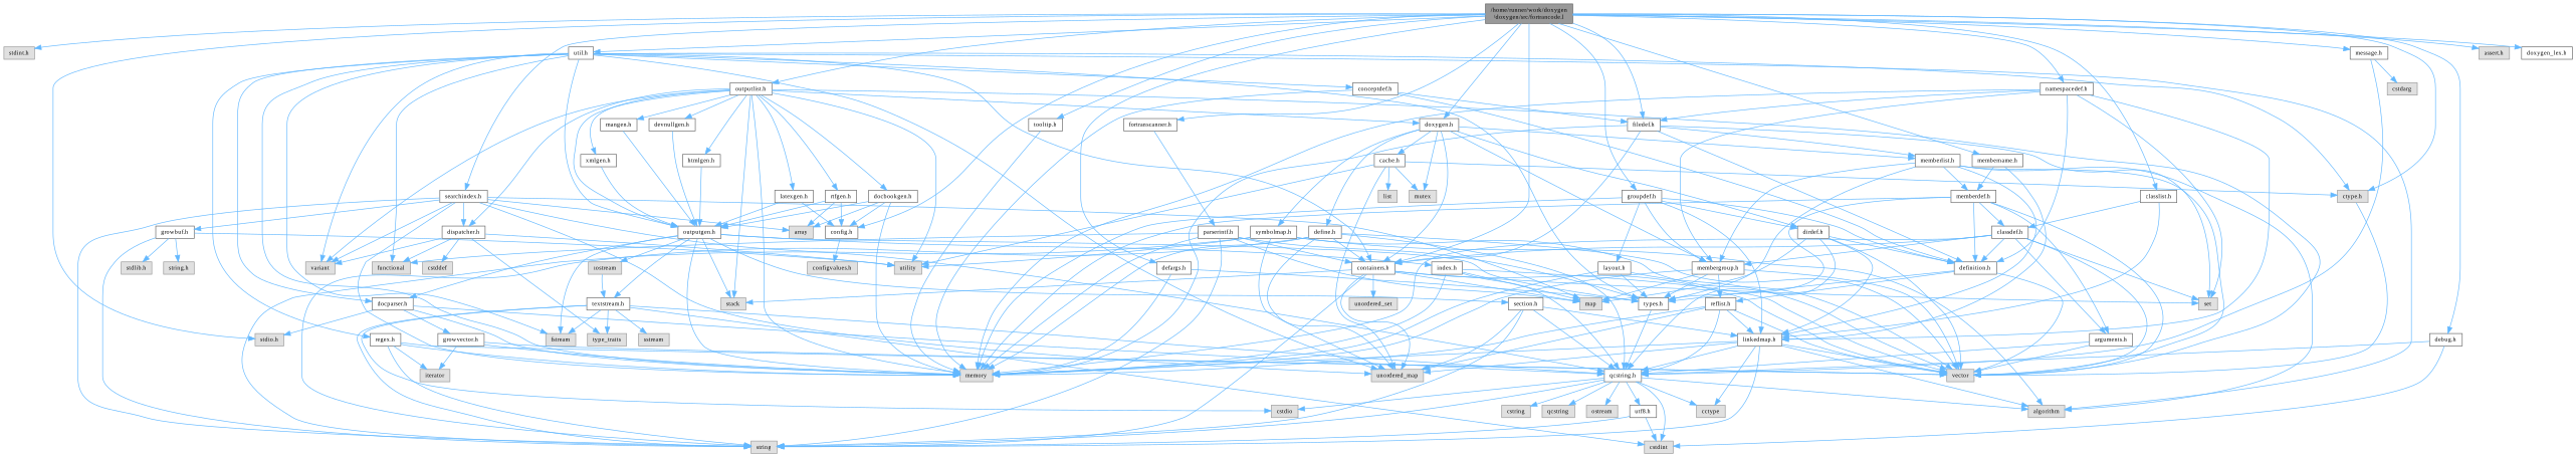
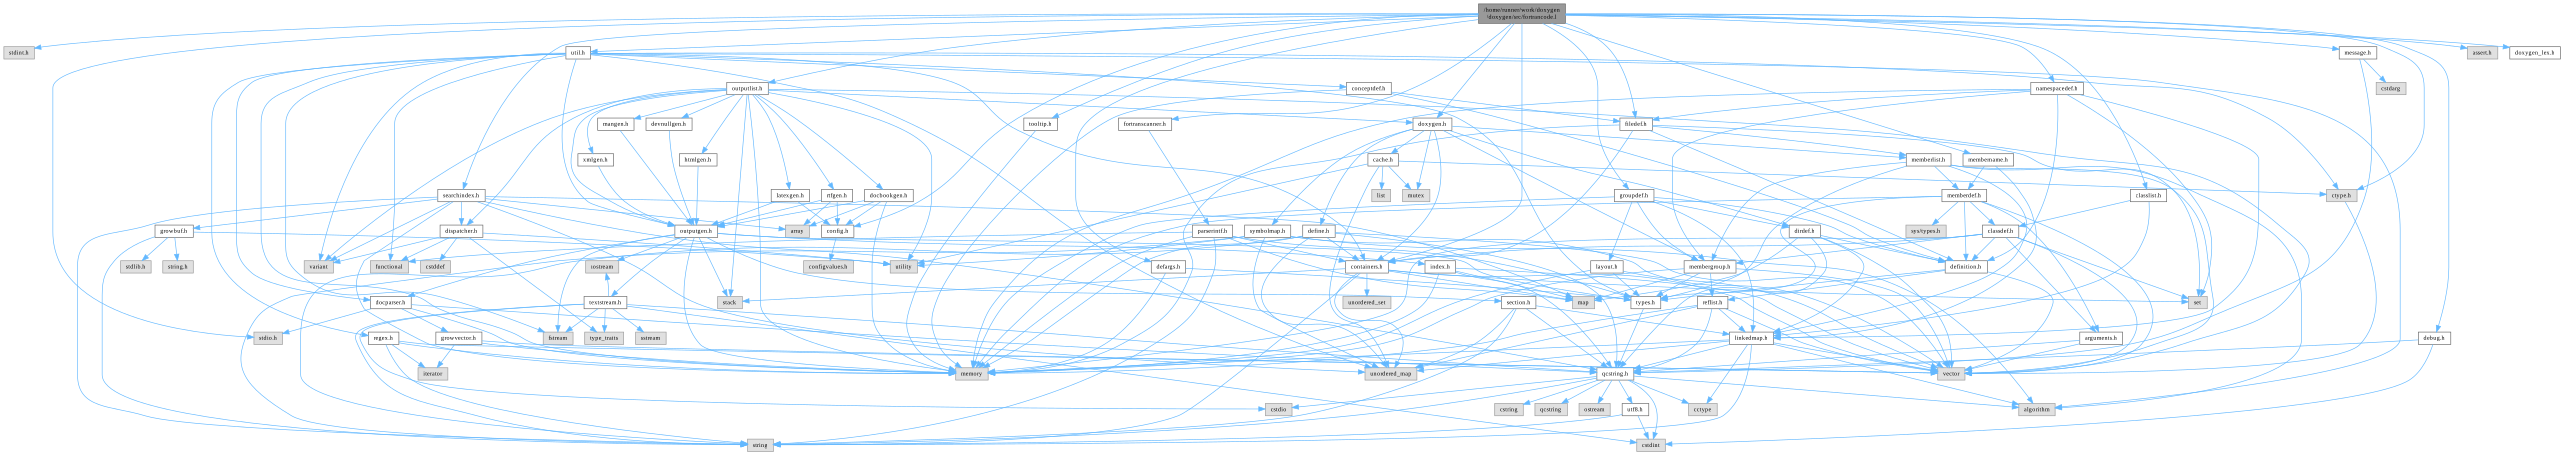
  digraph {
    fontname="Liberation Serif"
    node [color=grey40 fillcolor=white fontname="Liberation Serif" fontsize=10 shape=box style=filled]
    edge [color=steelblue1 fontname="Liberation Serif" fontsize=10 labelfontname=Helvetica labelfontsize=10 style=solid]
    n1 [color=gray40 fillcolor=grey60 fontcolor=black height=0.2 label="/home/runner/work/doxygen\l/doxygen/src/fortrancode.l" width=0.4]
    n2 [color=grey60 fillcolor="#E0E0E0" height=0.2 label="stdint.h" width=0.4]
    n3 [color=grey60 fillcolor="#E0E0E0" height=0.2 label="stdio.h" width=0.4]
    n4 [color=grey60 fillcolor="#E0E0E0" height=0.2 label="assert.h" width=0.4]
    n5 [color=grey60 fillcolor="#E0E0E0" height=0.2 label="ctype.h" width=0.4]
    n6 [height=0.2 label="doxygen.h" width=0.4]
    n7 [height=0.2 label="containers.h" width=0.4]
    n8 [height=0.2 label="message.h" width=0.4]
    n9 [height=0.2 label="outputlist.h" width=0.4]
    n10 [height=0.2 label="config.h" width=0.4]
    n11 [height=0.2 label="util.h" width=0.4]
    n12 [height=0.2 label="filedef.h" width=0.4]
    n13 [height=0.2 label="membername.h" width=0.4]
    n14 [height=0.2 label="defargs.h" width=0.4]
    n15 [height=0.2 label="groupdef.h" width=0.4]
    n16 [height=0.2 label="classlist.h" width=0.4]
    n17 [height=0.2 label="namespacedef.h" width=0.4]
    n18 [height=0.2 label="tooltip.h" width=0.4]
    n19 [height=0.2 label="fortranscanner.h" width=0.4]
    n20 [height=0.2 label="debug.h" width=0.4]
    n21 [height=0.2 label="searchindex.h" width=0.4]
    n22 [height=0.2 label="doxygen_lex.h" width=0.4]
    n23 [color=grey60 fillcolor="#E0E0E0" height=0.2 label=vector width=0.4]
    n24 [color=grey60 fillcolor="#E0E0E0" height=0.2 label=mutex width=0.4]
    n25 [height=0.2 label="membergroup.h" width=0.4]
    n26 [height=0.2 label="dirdef.h" width=0.4]
    n27 [height=0.2 label="memberlist.h" width=0.4]
    n28 [height=0.2 label="define.h" width=0.4]
    n29 [height=0.2 label="cache.h" width=0.4]
    n30 [height=0.2 label="symbolmap.h" width=0.4]
    n31 [color=grey60 fillcolor="#E0E0E0" height=0.2 label=string width=0.4]
    n32 [color=grey60 fillcolor="#E0E0E0" height=0.2 label=set width=0.4]
    n33 [color=grey60 fillcolor="#E0E0E0" height=0.2 label=map width=0.4]
    n34 [color=grey60 fillcolor="#E0E0E0" height=0.2 label=unordered_set width=0.4]
    n35 [color=grey60 fillcolor="#E0E0E0" height=0.2 label=unordered_map width=0.4]
    n36 [color=grey60 fillcolor="#E0E0E0" height=0.2 label=stack width=0.4]
    n37 [height=0.2 label="qcstring.h" width=0.4]
    n38 [color=grey60 fillcolor="#E0E0E0" height=0.2 label=cstdarg width=0.4]
    n39 [color=grey60 fillcolor="#E0E0E0" height=0.2 label=memory width=0.4]
    n40 [color=grey60 fillcolor="#E0E0E0" height=0.2 label=utility width=0.4]
    n41 [color=grey60 fillcolor="#E0E0E0" height=0.2 label=variant width=0.4]
    n42 [height=0.2 label="outputgen.h" width=0.4]
    n43 [height=0.2 label="dispatcher.h" width=0.4]
    n44 [height=0.2 label="htmlgen.h" width=0.4]
    n45 [height=0.2 label="latexgen.h" width=0.4]
    n46 [height=0.2 label="rtfgen.h" width=0.4]
    n47 [height=0.2 label="mangen.h" width=0.4]
    n48 [height=0.2 label="docbookgen.h" width=0.4]
    n49 [height=0.2 label="xmlgen.h" width=0.4]
    n50 [height=0.2 label="devnullgen.h" width=0.4]
    n51 [color=grey60 fillcolor="#E0E0E0" height=0.2 label="configvalues.h" width=0.4]
    n52 [height=0.2 label="types.h" width=0.4]
    n53 [color=grey60 fillcolor="#E0E0E0" height=0.2 label=algorithm width=0.4]
    n54 [color=grey60 fillcolor="#E0E0E0" height=0.2 label=fstream width=0.4]
    n55 [height=0.2 label="docparser.h" width=0.4]
    n56 [color=grey60 fillcolor="#E0E0E0" height=0.2 label=functional width=0.4]
    n57 [height=0.2 label="regex.h" width=0.4]
    n58 [height=0.2 label="conceptdef.h" width=0.4]
    n59 [height=0.2 label="definition.h" width=0.4]
    n60 [height=0.2 label="linkedmap.h" width=0.4]
    n61 [height=0.2 label="memberdef.h" width=0.4]
    n62 [height=0.2 label="layout.h" width=0.4]
    n63 [height=0.2 label="classdef.h" width=0.4]
    n64 [height=0.2 label="parserintf.h" width=0.4]
    n65 [color=grey60 fillcolor="#E0E0E0" height=0.2 label=cstdint width=0.4]
    n66 [color=grey60 fillcolor="#E0E0E0" height=0.2 label=array width=0.4]
    n67 [height=0.2 label="growbuf.h" width=0.4]
    n68 [height=0.2 label="reflist.h" width=0.4]
    n69 [color=grey60 fillcolor="#E0E0E0" height=0.2 label=list width=0.4]
    n70 [color=grey60 fillcolor="#E0E0E0" height=0.2 label=cctype width=0.4]
    n71 [color=grey60 fillcolor="#E0E0E0" height=0.2 label=cstring width=0.4]
    n72 [color=grey60 fillcolor="#E0E0E0" height=0.2 label=cstdio width=0.4]
    n73 [color=grey60 fillcolor="#E0E0E0" height=0.2 label=qcstring width=0.4]
    n74 [color=grey60 fillcolor="#E0E0E0" height=0.2 label=ostream width=0.4]
    n75 [height=0.2 label="utf8.h" width=0.4]
+   n76 [color=grey60 fillcolor="#E0E0E0" height=0.2 label="sys/types.h" width=0.4]
    n77 [height=0.2 label="arguments.h" width=0.4]
    n78 [color=grey60 fillcolor="#E0E0E0" height=0.2 label=iostream width=0.4]
    n79 [height=0.2 label="index.h" width=0.4]
    n80 [height=0.2 label="section.h" width=0.4]
    n81 [height=0.2 label="textstream.h" width=0.4]
    n82 [color=grey60 fillcolor="#E0E0E0" height=0.2 label=type_traits width=0.4]
    n83 [color=grey60 fillcolor="#E0E0E0" height=0.2 label=cstddef width=0.4]
    n84 [color=grey60 fillcolor="#E0E0E0" height=0.2 label=sstream width=0.4]
    n85 [height=0.2 label="growvector.h" width=0.4]
    n86 [color=grey60 fillcolor="#E0E0E0" height=0.2 label=iterator width=0.4]
    n87 [color=grey60 fillcolor="#E0E0E0" height=0.2 label="stdlib.h" width=0.4]
    n88 [color=grey60 fillcolor="#E0E0E0" height=0.2 label="string.h" width=0.4]
    n1 -> n2
    n1 -> n3
    n1 -> n4
    n1 -> n5
    n1 -> n6
    n1 -> n7
    n1 -> n8
    n1 -> n9
    n1 -> n10
    n1 -> n11
    n1 -> n12
    n1 -> n13
    n1 -> n14
    n1 -> n15
    n1 -> n16
    n1 -> n17
    n1 -> n18
    n1 -> n19
    n1 -> n20
    n1 -> n21
    n1 -> n22
    n5 -> n23
    n6 -> n7
    n6 -> n24
    n6 -> n25
    n6 -> n26
    n6 -> n27
    n6 -> n28
    n6 -> n29
    n6 -> n30
    n7 -> n23
    n7 -> n31
    n7 -> n32
    n7 -> n33
    n7 -> n34
    n7 -> n35
    n7 -> n36
    n8 -> n37
    n8 -> n38
    n9 -> n6
    n9 -> n23
    n9 -> n36
    n9 -> n39
    n9 -> n40
    n9 -> n41
    n9 -> n42
    n9 -> n43
    n9 -> n44
    n9 -> n45
    n9 -> n46
    n9 -> n47
    n9 -> n48
    n9 -> n49
    n9 -> n50
    n10 -> n51
    n11 -> n5
    n11 -> n7
    n11 -> n35
    n11 -> n39
    n11 -> n41
    n11 -> n42
    n11 -> n52
    n11 -> n53
    n11 -> n54
    n11 -> n55
    n11 -> n56
    n11 -> n57
    n11 -> n58
    n12 -> n7
    n12 -> n27
    n12 -> n32
    n12 -> n39
    n12 -> n59
    n13 -> n60
    n13 -> n61
    n14 -> n39
    n14 -> n52
    n15 -> n25
    n15 -> n26
    n15 -> n39
    n15 -> n59
    n15 -> n60
    n15 -> n62
    n16 -> n60
    n16 -> n63
    n17 -> n12
    n17 -> n25
    n17 -> n32
    n17 -> n39
    n17 -> n59
    n17 -> n60
    n18 -> n39
    n19 -> n64
    n20 -> n37
    n20 -> n65
    n21 -> n31
    n21 -> n33
    n21 -> n35
    n21 -> n37
    n21 -> n39
    n21 -> n41
    n21 -> n43
    n21 -> n66
    n21 -> n67
    n25 -> n23
    n25 -> n33
    n25 -> n39
    n25 -> n52
    n25 -> n68
    n26 -> n23
    n26 -> n33
    n26 -> n37
    n26 -> n59
    n26 -> n60
    n27 -> n23
    n27 -> n25
    n27 -> n52
    n27 -> n53
    n27 -> n60
    n27 -> n61
    n28 -> n7
    n28 -> n23
    n28 -> n31
    n28 -> n35
    n28 -> n37
    n28 -> n39
    n29 -> n5
    n29 -> n24
    n29 -> n35
    n29 -> n40
    n29 -> n69
    n30 -> n23
    n30 -> n31
    n30 -> n35
    n30 -> n40
    n30 -> n53
    n37 -> n31
    n37 -> n53
    n37 -> n65
    n37 -> n70
    n37 -> n71
    n37 -> n72
    n37 -> n73
    n37 -> n74
    n37 -> n75
    n42 -> n36
    n42 -> n39
    n42 -> n52
    n42 -> n54
    n42 -> n55
    n42 -> n78
    n42 -> n79
    n42 -> n80
    n42 -> n81
    n43 -> n40
    n43 -> n41
    n43 -> n56
    n43 -> n82
    n43 -> n83
    n44 -> n42
    n45 -> n10
    n45 -> n42
    n46 -> n10
    n46 -> n42
    n46 -> n66
    n47 -> n42
    n48 -> n10
    n48 -> n39
    n48 -> n42
    n48 -> n66
    n49 -> n42
    n50 -> n42
    n52 -> n37
    n55 -> n3
    n55 -> n37
    n55 -> n39
    n55 -> n85
    n57 -> n23
    n57 -> n31
    n57 -> n39
    n57 -> n86
    n58 -> n12
    n58 -> n39
    n58 -> n59
    n59 -> n23
    n59 -> n52
    n59 -> n68
    n60 -> n23
    n60 -> n31
    n60 -> n35
    n60 -> n37
    n60 -> n39
    n60 -> n53
    n60 -> n70
    n61 -> n23
    n61 -> n39
    n61 -> n52
    n61 -> n59
    n61 -> n63
+   n61 -> n76
    n61 -> n77
    n62 -> n23
    n62 -> n39
    n62 -> n52
    n63 -> n7
    n63 -> n23
    n63 -> n25
    n63 -> n32
    n63 -> n39
    n63 -> n59
    n63 -> n77
    n64 -> n7
    n64 -> n31
    n64 -> n33
    n64 -> n39
    n64 -> n52
    n64 -> n56
    n67 -> n31
    n67 -> n40
    n67 -> n87
    n67 -> n88
    n68 -> n23
    n68 -> n35
    n68 -> n37
    n68 -> n39
    n68 -> n60
    n75 -> n31
    n75 -> n65
    n77 -> n23
    n77 -> n37
    n79 -> n23
    n79 -> n33
    n79 -> n37
    n79 -> n39
    n80 -> n31
    n80 -> n35
    n80 -> n37
    n80 -> n60
    n81 -> n31
    n81 -> n37
    n81 -> n54
    n81 -> n65
    n81 -> n72
-   n78 -> n81
+   n81 -> n78
    n81 -> n82
    n81 -> n84
    n85 -> n23
    n85 -> n39
    n85 -> n86
  }
